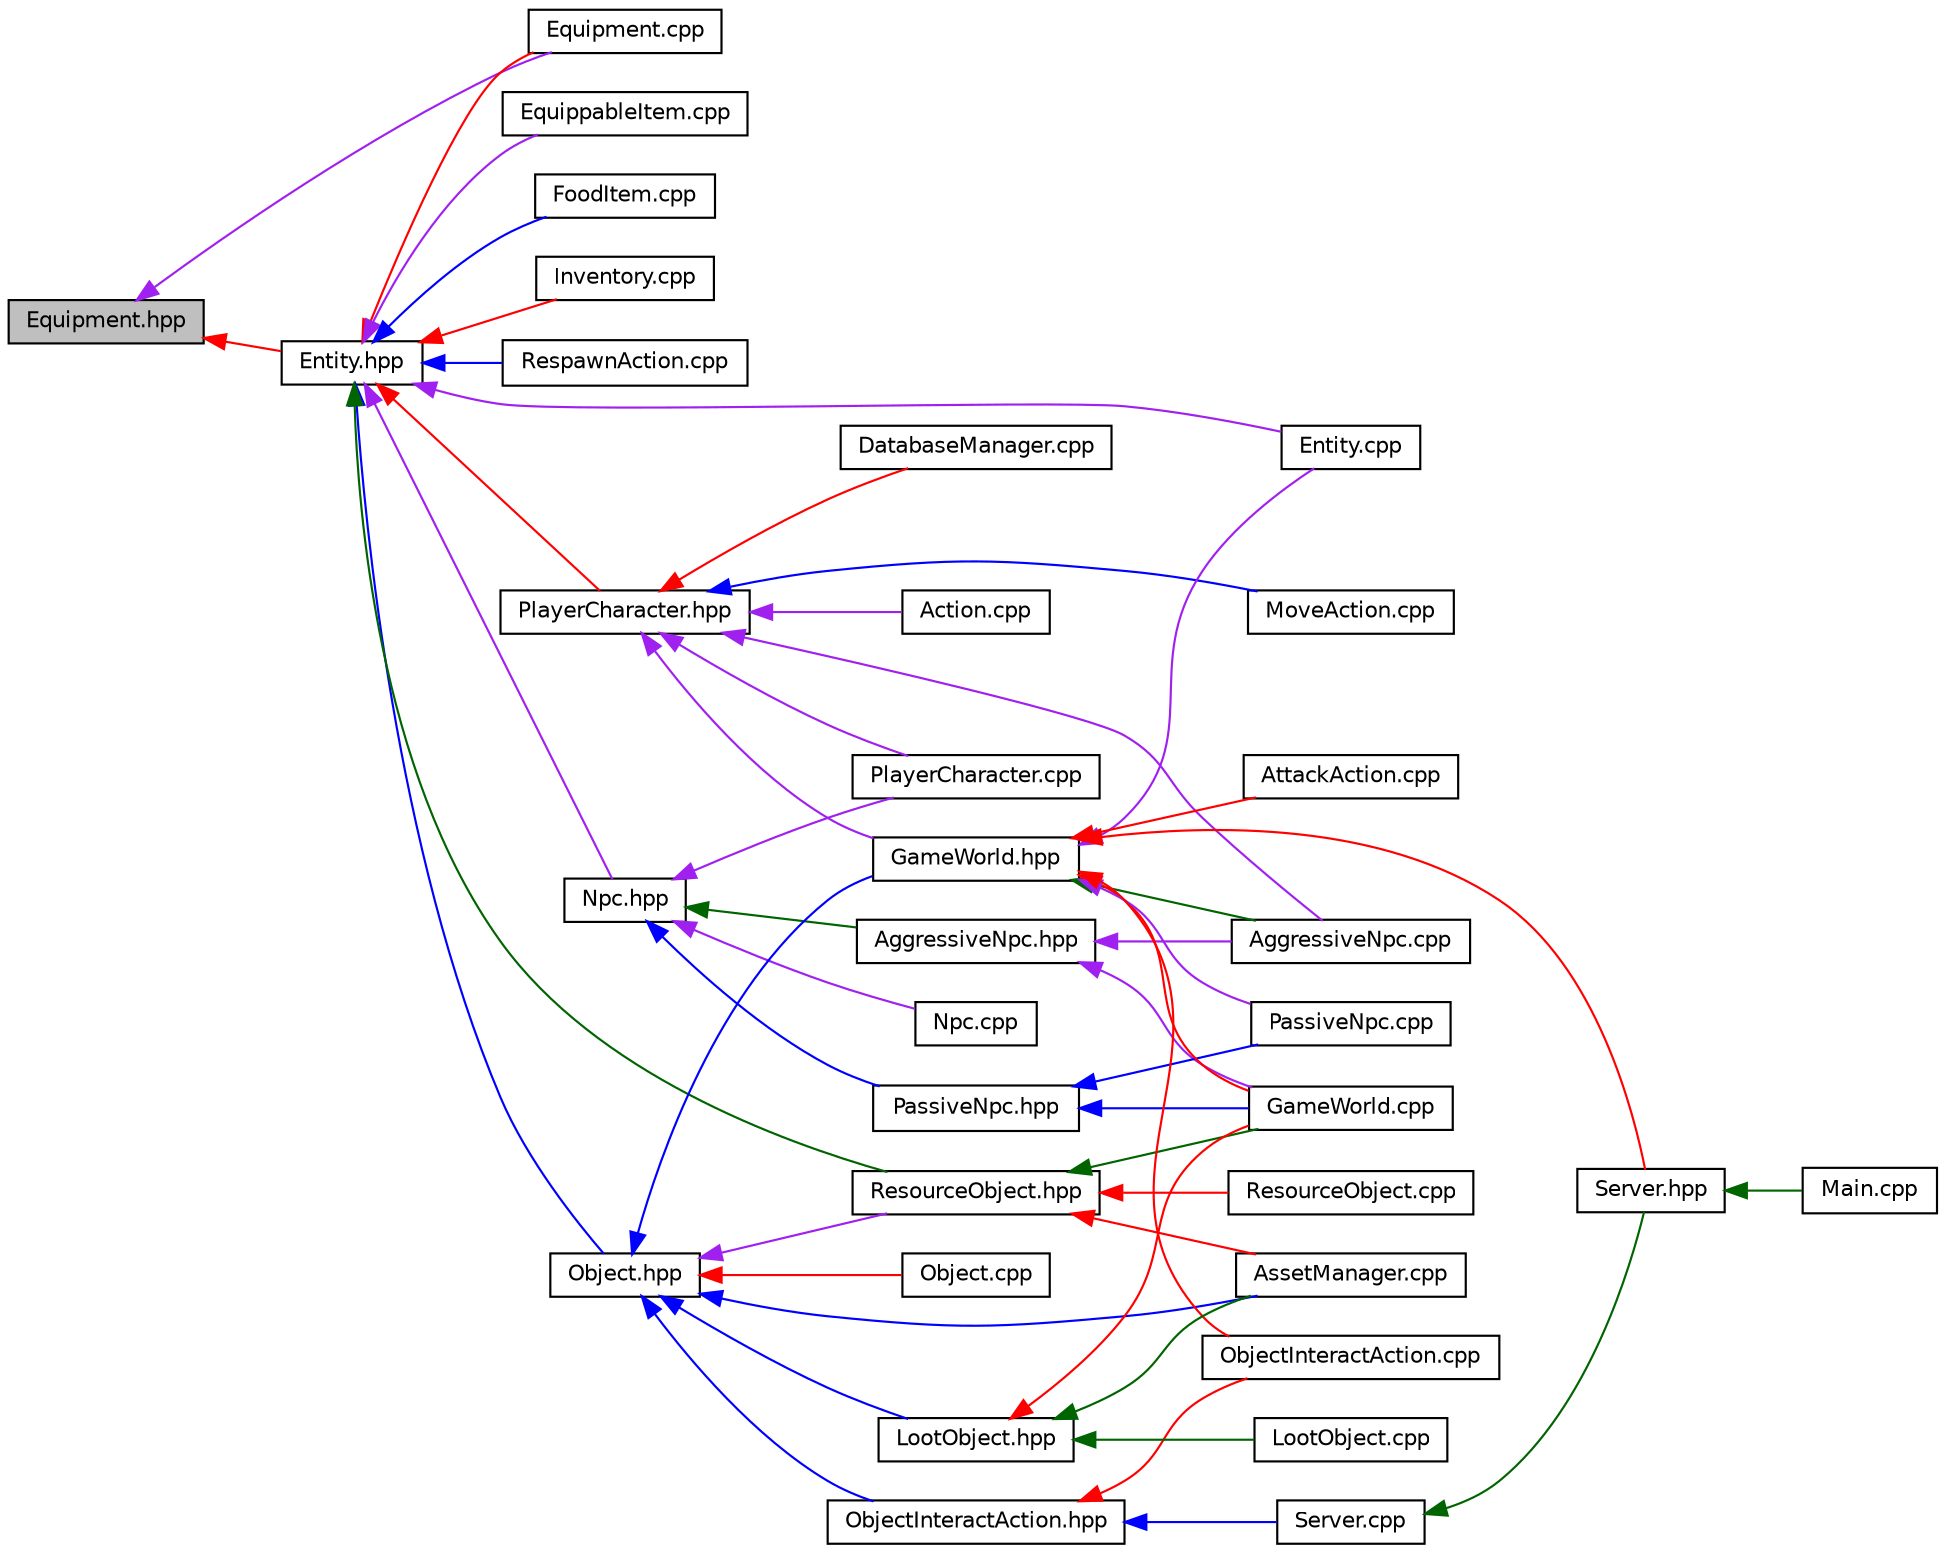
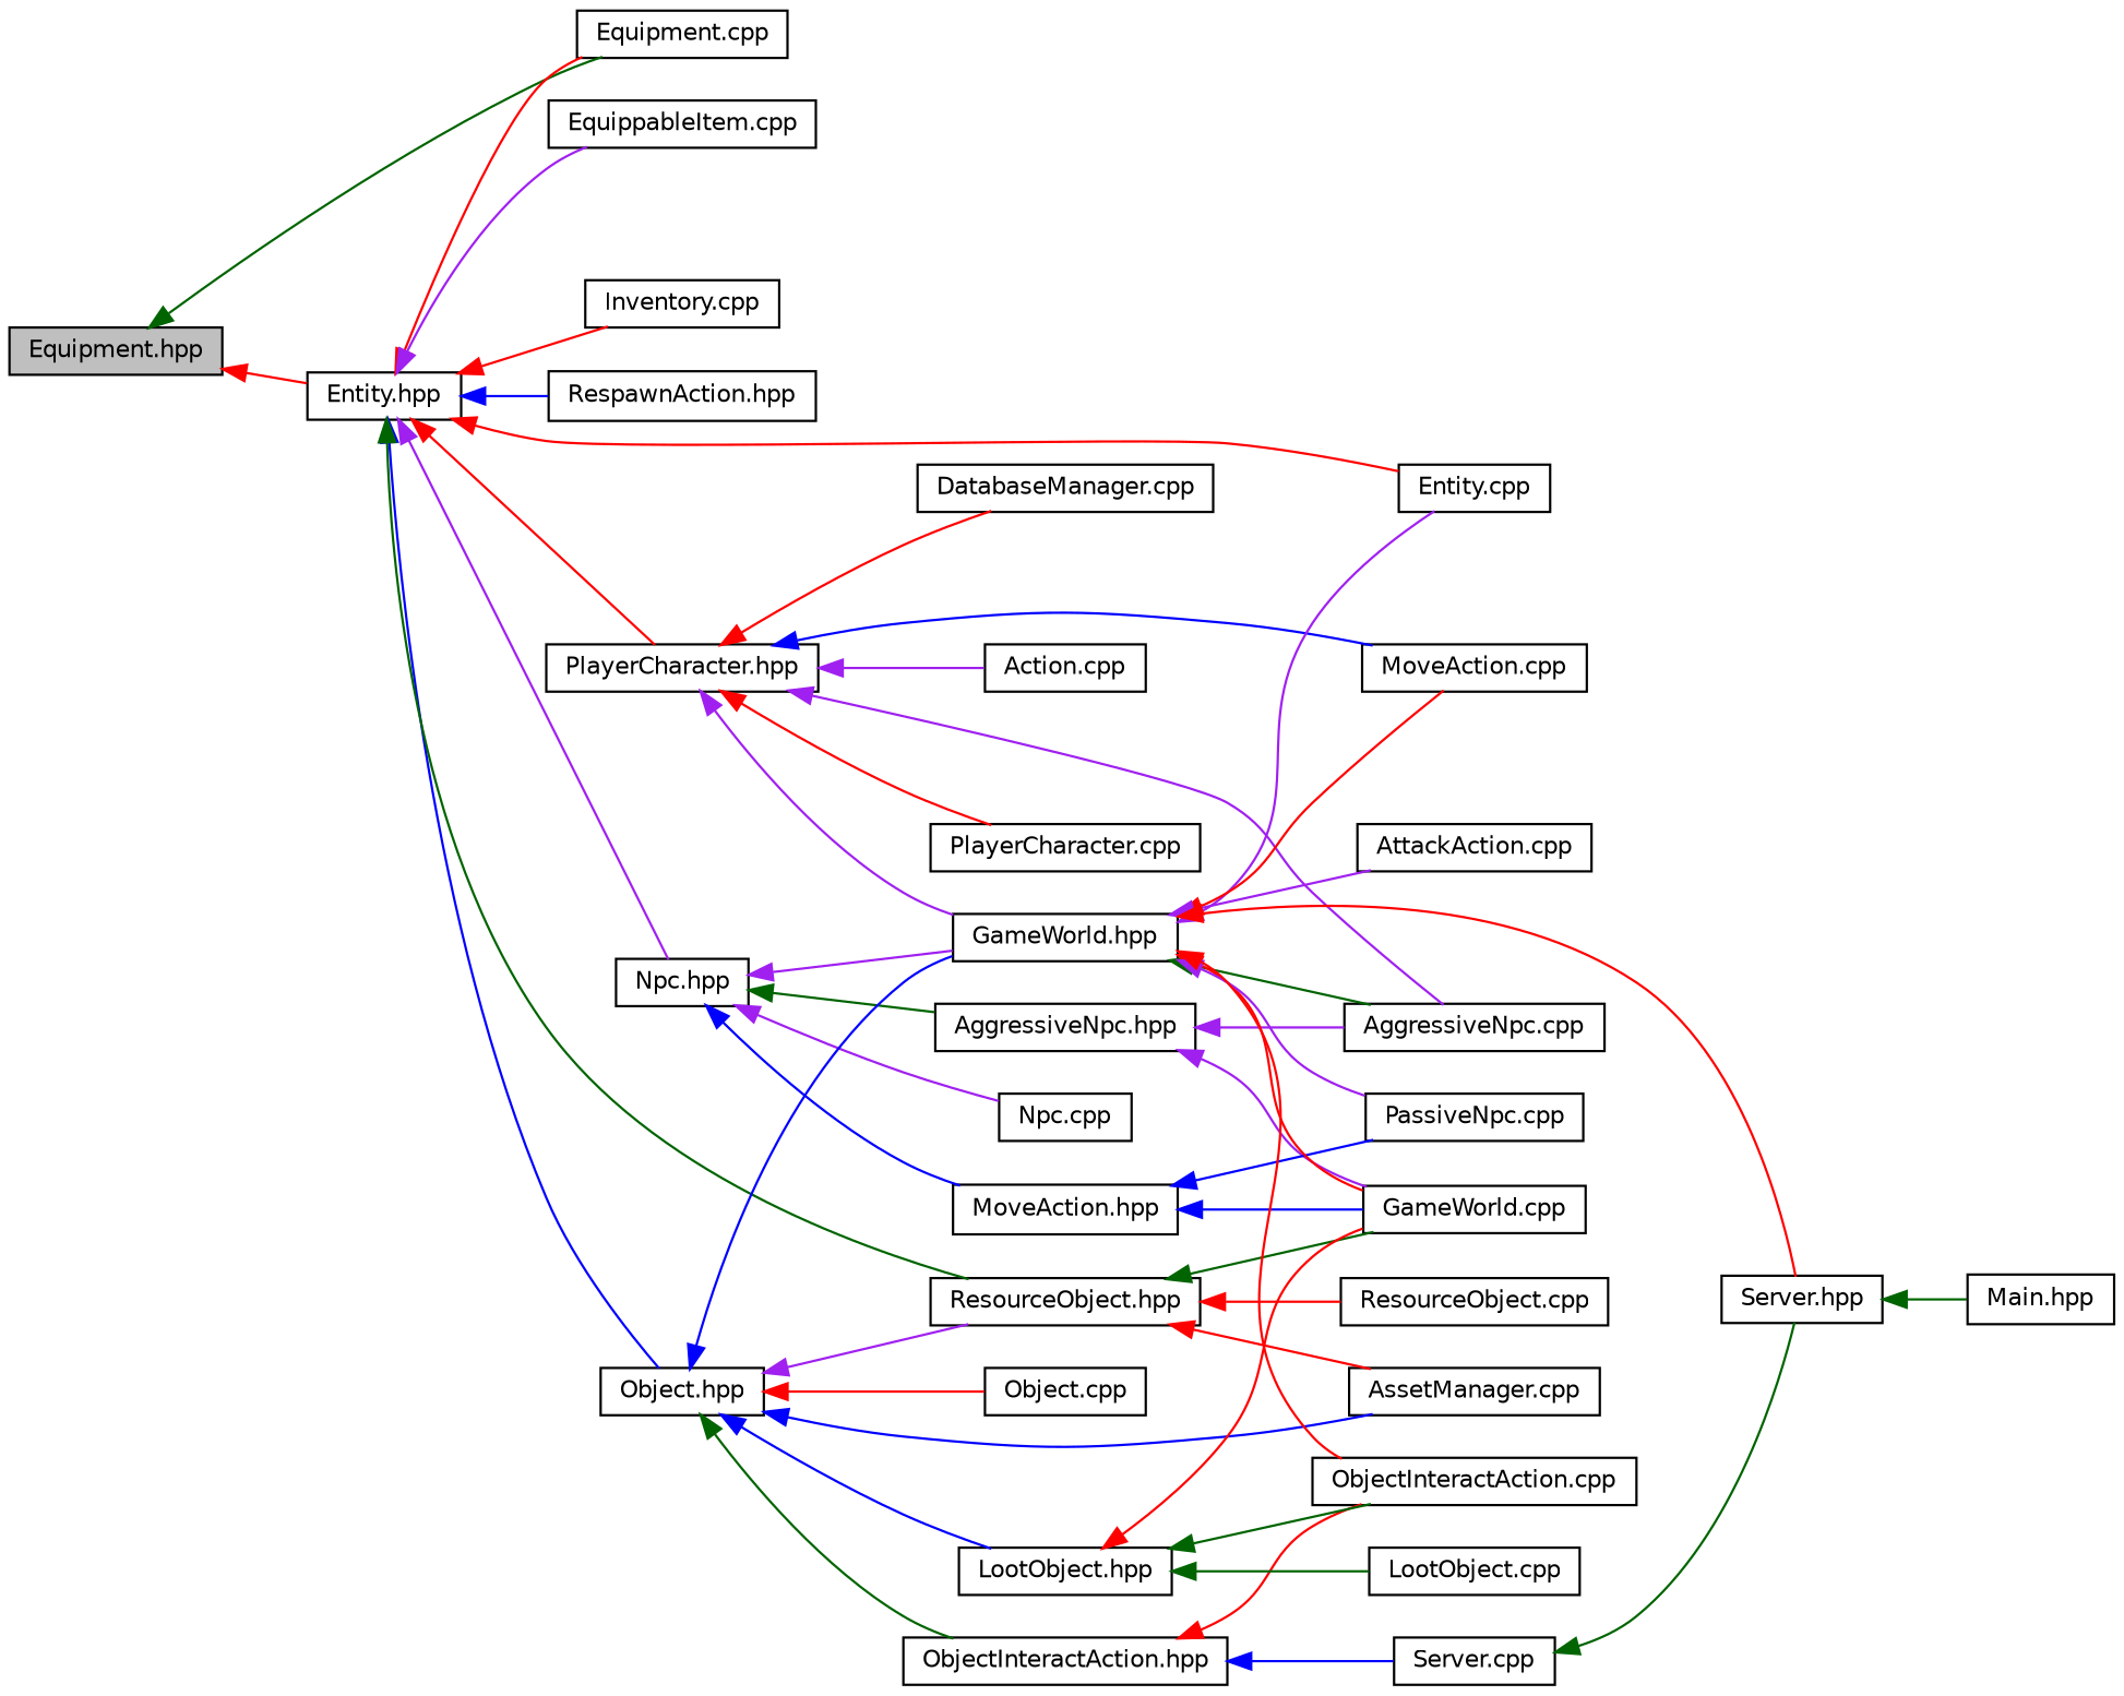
  digraph {
    rankdir=LR
    node [color=black fillcolor=white fontname=Helvetica fontsize=10 shape=record style=filled]
    edge [color=red dir=back fontname=Helvetica fontsize=10 labelfontname=Helvetica labelfontsize=10 style=solid]
    n1 [fillcolor=grey75 fontcolor=black height=0.2 label="Equipment.hpp" width=0.4]
    n2 [height=0.2 label="Entity.hpp" width=0.4]
    n3 [height=0.2 label="Equipment.cpp" width=0.4]
-   n4 [height=0.2 label="RespawnAction.cpp" width=0.4]
+   n4 [height=0.2 label="RespawnAction.hpp" width=0.4]
    n5 [height=0.2 label="Entity.cpp" width=0.4]
    n6 [height=0.2 label="Npc.hpp" width=0.4]
    n7 [height=0.2 label="PlayerCharacter.hpp" width=0.4]
    n8 [height=0.2 label="EquippableItem.cpp" width=0.4]
-   n9 [height=0.2 label="FoodItem.cpp" width=0.4]
    n10 [height=0.2 label="Inventory.cpp" width=0.4]
    n11 [height=0.2 label="Object.hpp" width=0.4]
    n12 [height=0.2 label="ResourceObject.hpp" width=0.4]
    n13 [height=0.2 label="AggressiveNpc.hpp" width=0.4]
    n14 [height=0.2 label="Npc.cpp" width=0.4]
-   n15 [height=0.2 label="PassiveNpc.hpp" width=0.4]
+   n15 [height=0.2 label="MoveAction.hpp" width=0.4]
    n16 [height=0.2 label="GameWorld.hpp" width=0.4]
    n17 [height=0.2 label="AggressiveNpc.cpp" width=0.4]
    n18 [height=0.2 label="MoveAction.cpp" width=0.4]
    n19 [height=0.2 label="Action.cpp" width=0.4]
    n20 [height=0.2 label="DatabaseManager.cpp" width=0.4]
    n21 [height=0.2 label="PlayerCharacter.cpp" width=0.4]
    n22 [height=0.2 label="ObjectInteractAction.hpp" width=0.4]
    n23 [height=0.2 label="LootObject.hpp" width=0.4]
    n24 [height=0.2 label="AssetManager.cpp" width=0.4]
    n25 [height=0.2 label="Object.cpp" width=0.4]
    n26 [height=0.2 label="GameWorld.cpp" width=0.4]
    n27 [height=0.2 label="ResourceObject.cpp" width=0.4]
    n28 [height=0.2 label="PassiveNpc.cpp" width=0.4]
    n29 [height=0.2 label="AttackAction.cpp" width=0.4]
    n30 [height=0.2 label="ObjectInteractAction.cpp" width=0.4]
    n31 [height=0.2 label="Server.hpp" width=0.4]
-   n32 [height=0.2 label="Main.cpp" width=0.4]
+   n32 [height=0.2 label="Main.hpp" width=0.4]
    n33 [height=0.2 label="Server.cpp" width=0.4]
    n34 [height=0.2 label="LootObject.cpp" width=0.4]
    n1 -> n2
-   n1 -> n3 [color=purple]
+   n1 -> n3 [color=darkgreen]
    n2 -> n3
    n2 -> n4 [color=blue]
-   n2 -> n5 [color=purple]
+   n2 -> n5
    n2 -> n6 [color=purple]
    n2 -> n7
    n2 -> n8 [color=purple]
-   n2 -> n9 [color=blue]
    n2 -> n10
    n2 -> n11 [color=blue]
    n2 -> n12 [color=darkgreen]
    n6 -> n13 [color=darkgreen]
    n6 -> n14 [color=purple]
    n6 -> n15 [color=blue]
-   n6 -> n21 [color=purple]
+   n6 -> n16 [color=purple]
    n7 -> n16 [color=purple]
    n7 -> n17 [color=purple]
    n7 -> n18 [color=blue]
    n7 -> n19 [color=purple]
    n7 -> n20
-   n7 -> n21 [color=purple]
+   n7 -> n21
    n11 -> n12 [color=purple]
    n11 -> n16 [color=blue]
-   n11 -> n22 [color=blue]
+   n11 -> n22 [color=darkgreen]
    n11 -> n23 [color=blue]
    n11 -> n24 [color=blue]
    n11 -> n25
    n12 -> n24
    n12 -> n26 [color=darkgreen]
    n12 -> n27
    n13 -> n17 [color=purple]
    n13 -> n26 [color=purple]
    n15 -> n26 [color=blue]
    n15 -> n28 [color=blue]
    n16 -> n5 [color=purple]
    n16 -> n17 [color=darkgreen]
+   n16 -> n18
    n16 -> n26
    n16 -> n28 [color=purple]
-   n16 -> n29
+   n16 -> n29 [color=purple]
    n16 -> n30
    n16 -> n31
    n22 -> n30
    n22 -> n33 [color=blue]
-   n23 -> n24 [color=darkgreen]
+   n23 -> n30 [color=darkgreen]
    n23 -> n26
    n23 -> n34 [color=darkgreen]
    n31 -> n32 [color=darkgreen]
    n33 -> n31 [color=darkgreen]
  }
